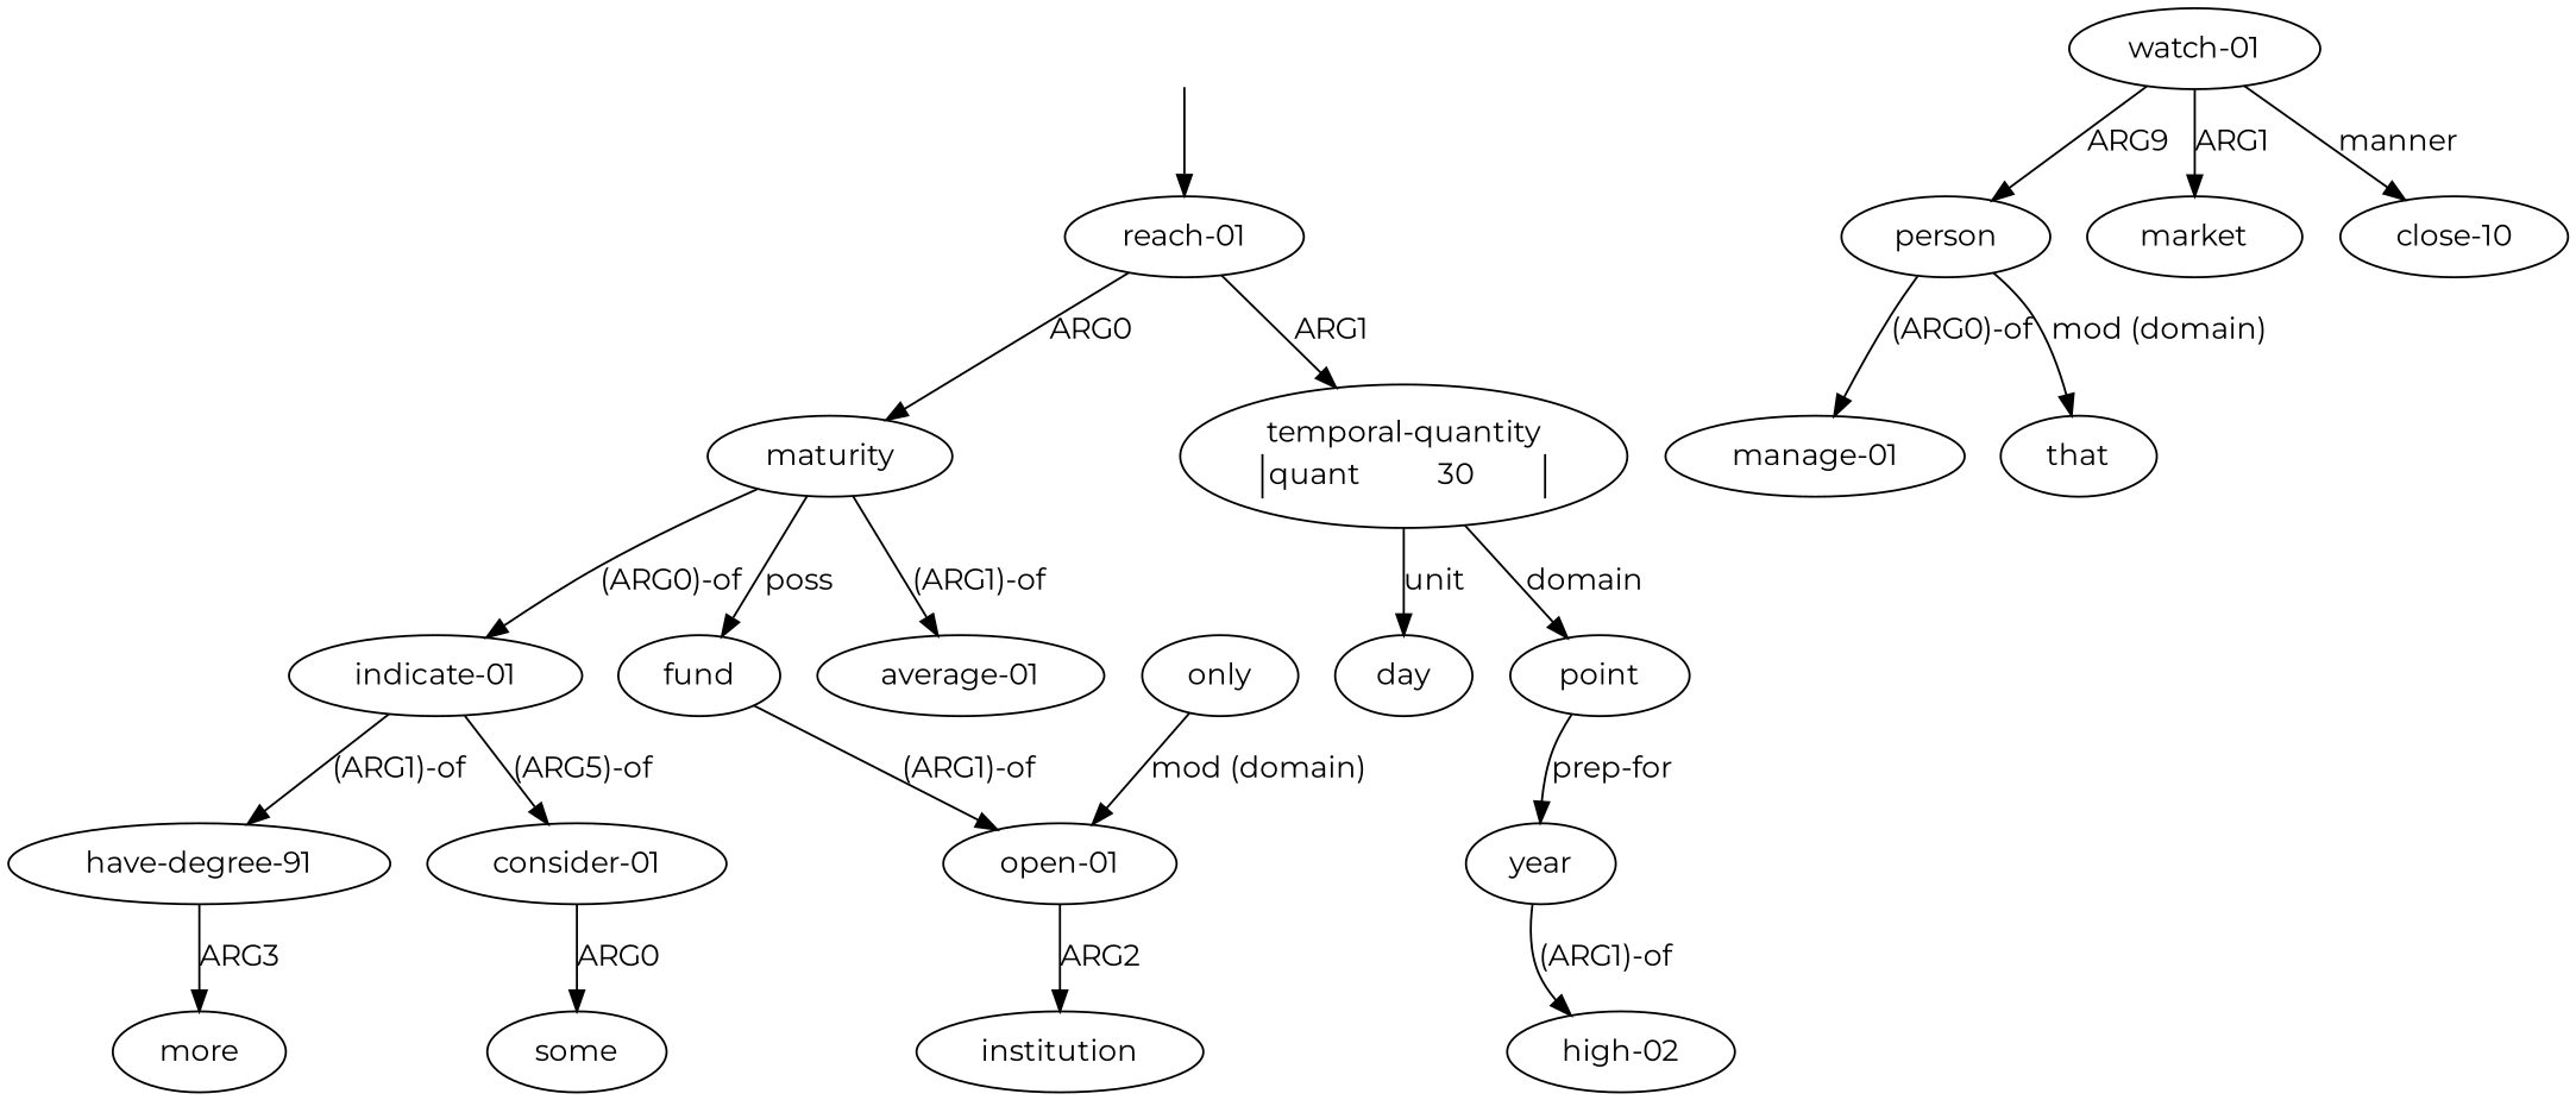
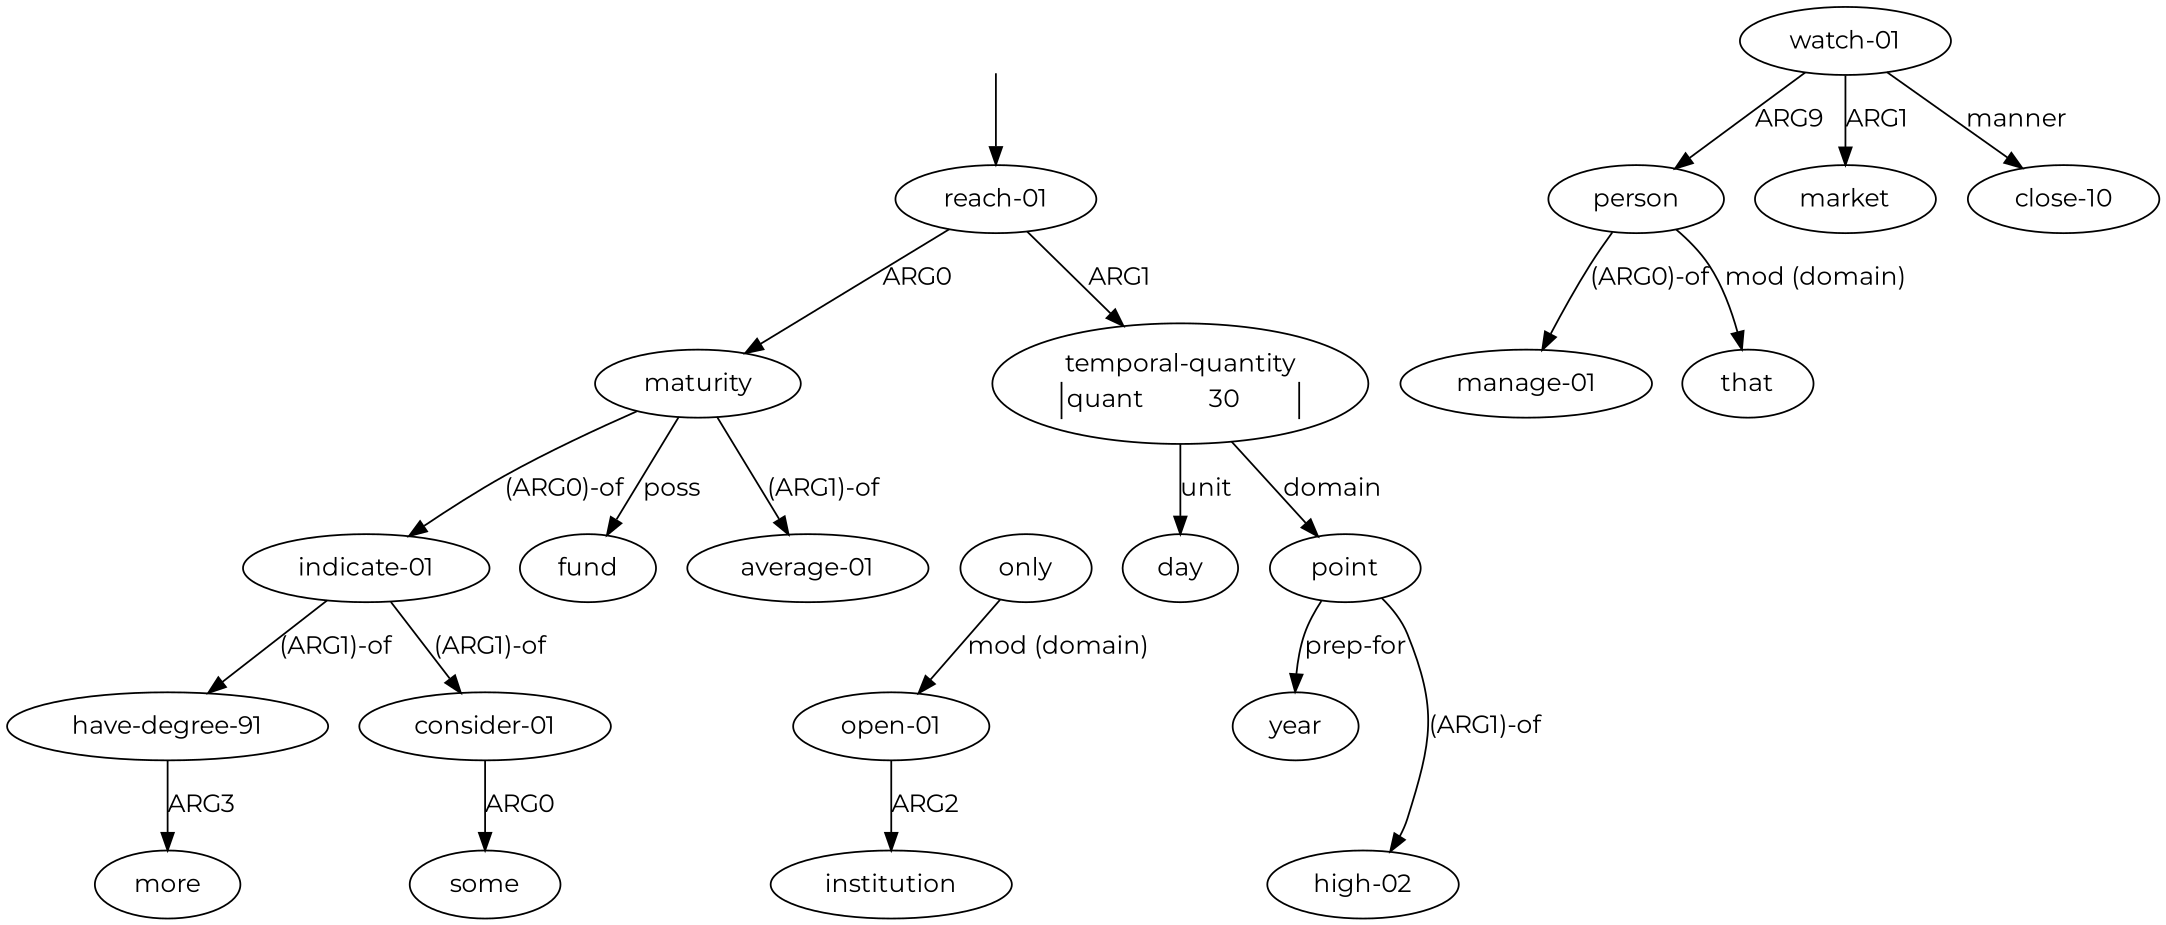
  digraph {
    fontname=Montserrat
    node [fontname=Montserrat]
    edge [fontname=Montserrat]
    top [style=invis]
    n2 [label=<<table align="center" border="0" cellspacing="0"><tr><td colspan="2">reach-01</td></tr></table>>]
    n3 [label=<<table align="center" border="0" cellspacing="0"><tr><td colspan="2">maturity</td></tr></table>>]
    n4 [label=<<table align="center" border="0" cellspacing="0"><tr><td colspan="2">temporal-quantity</td></tr><tr><td sides="l" border="1" align="left">quant</td><td sides="r" border="1" align="left">30</td></tr></table>>]
    n5 [label=<<table align="center" border="0" cellspacing="0"><tr><td colspan="2">fund</td></tr></table>>]
    n6 [label=<<table align="center" border="0" cellspacing="0"><tr><td colspan="2">average-01</td></tr></table>>]
    n7 [label=<<table align="center" border="0" cellspacing="0"><tr><td colspan="2">indicate-01</td></tr></table>>]
    n8 [label=<<table align="center" border="0" cellspacing="0"><tr><td colspan="2">day</td></tr></table>>]
    n9 [label=<<table align="center" border="0" cellspacing="0"><tr><td colspan="2">point</td></tr></table>>]
    n10 [label=<<table align="center" border="0" cellspacing="0"><tr><td colspan="2">open-01</td></tr></table>>]
    n11 [label=<<table align="center" border="0" cellspacing="0"><tr><td colspan="2">consider-01</td></tr></table>>]
    n12 [label=<<table align="center" border="0" cellspacing="0"><tr><td colspan="2">have-degree-91</td></tr></table>>]
    n13 [label=<<table align="center" border="0" cellspacing="0"><tr><td colspan="2">institution</td></tr></table>>]
    n14 [label=<<table align="center" border="0" cellspacing="0"><tr><td colspan="2">only</td></tr></table>>]
    n15 [label=<<table align="center" border="0" cellspacing="0"><tr><td colspan="2">some</td></tr></table>>]
    n16 [label=<<table align="center" border="0" cellspacing="0"><tr><td colspan="2">more</td></tr></table>>]
    n17 [label=<<table align="center" border="0" cellspacing="0"><tr><td colspan="2">watch-01</td></tr></table>>]
    n18 [label=<<table align="center" border="0" cellspacing="0"><tr><td colspan="2">person</td></tr></table>>]
    n19 [label=<<table align="center" border="0" cellspacing="0"><tr><td colspan="2">market</td></tr></table>>]
    n20 [label=<<table align="center" border="0" cellspacing="0"><tr><td colspan="2">close-10</td></tr></table>>]
    n21 [label=<<table align="center" border="0" cellspacing="0"><tr><td colspan="2">manage-01</td></tr></table>>]
    n22 [label=<<table align="center" border="0" cellspacing="0"><tr><td colspan="2">that</td></tr></table>>]
    n23 [label=<<table align="center" border="0" cellspacing="0"><tr><td colspan="2">high-02</td></tr></table>>]
    n24 [label=<<table align="center" border="0" cellspacing="0"><tr><td colspan="2">year</td></tr></table>>]
    top -> n2
    n2 -> n3 [label=ARG0]
    n2 -> n4 [label=ARG1]
    n3 -> n5 [label=poss]
    n3 -> n6 [label="(ARG1)-of"]
    n3 -> n7 [label="(ARG0)-of"]
    n4 -> n8 [label=unit]
    n4 -> n9 [label=domain]
-   n5 -> n10 [label="(ARG1)-of"]
-   n7 -> n11 [label="(ARG5)-of"]
+   n7 -> n11 [label="(ARG1)-of"]
    n7 -> n12 [label="(ARG1)-of"]
-   n24 -> n23 [label="(ARG1)-of"]
+   n9 -> n23 [label="(ARG1)-of"]
    n9 -> n24 [label="prep-for"]
    n10 -> n13 [label=ARG2]
    n11 -> n15 [label=ARG0]
    n12 -> n16 [label=ARG3]
    n14 -> n10 [label="mod (domain)"]
    n17 -> n18 [label=ARG9]
    n17 -> n19 [label=ARG1]
    n17 -> n20 [label=manner]
    n18 -> n21 [label="(ARG0)-of"]
    n18 -> n22 [label="mod (domain)"]
  }
